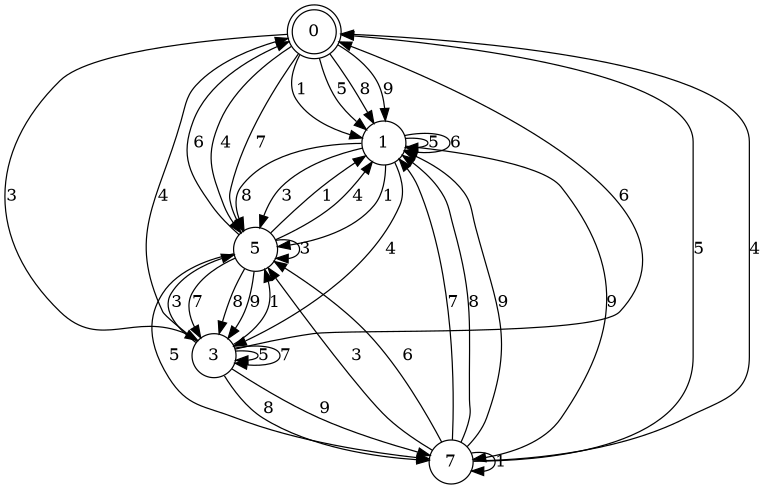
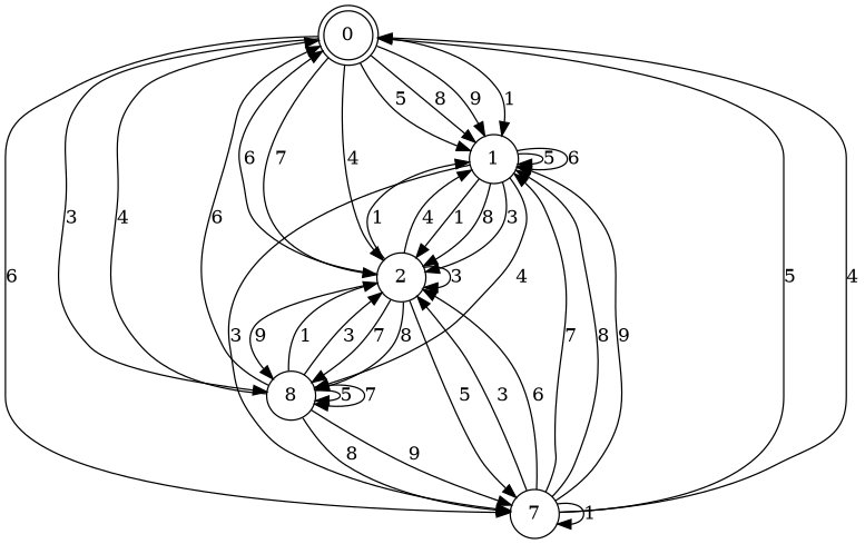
  digraph {
    node [shape=circle]
    n1 [label=0 shape=doublecircle]
    n2 [label=1]
-   n3 [label=5]
-   n4 [label=3]
+   n3 [label=2]
+   n4 [label=8]
    n5 [label=7]
    n1 -> n2 [label=1]
    n1 -> n2 [label=5]
    n1 -> n2 [label=8]
    n1 -> n2 [label=9]
    n1 -> n3 [label=7]
    n1 -> n3 [label=4]
    n1 -> n4 [label=3]
+   n1 -> n5 [label=6]
    n2 -> n2 [label=5]
    n2 -> n2 [label=6]
    n2 -> n3 [label=1]
    n2 -> n3 [label=8]
    n2 -> n3 [label=3]
    n2 -> n4 [label=4]
-   n2 -> n5 [label=9]
+   n2 -> n5 [label=3]
    n3 -> n1 [label=6]
    n3 -> n2 [label=1]
    n3 -> n2 [label=4]
    n3 -> n3 [label=3]
    n3 -> n4 [label=7]
    n3 -> n4 [label=8]
    n3 -> n4 [label=9]
    n3 -> n5 [label=5]
    n4 -> n1 [label=4]
    n4 -> n1 [label=6]
    n4 -> n3 [label=1]
    n4 -> n3 [label=3]
    n4 -> n4 [label=5]
    n4 -> n4 [label=7]
    n4 -> n5 [label=8]
    n4 -> n5 [label=9]
    n5 -> n1 [label=5]
    n5 -> n1 [label=4]
    n5 -> n2 [label=7]
    n5 -> n2 [label=8]
    n5 -> n2 [label=9]
    n5 -> n3 [label=3]
    n5 -> n3 [label=6]
    n5 -> n5 [label=1]
  }
